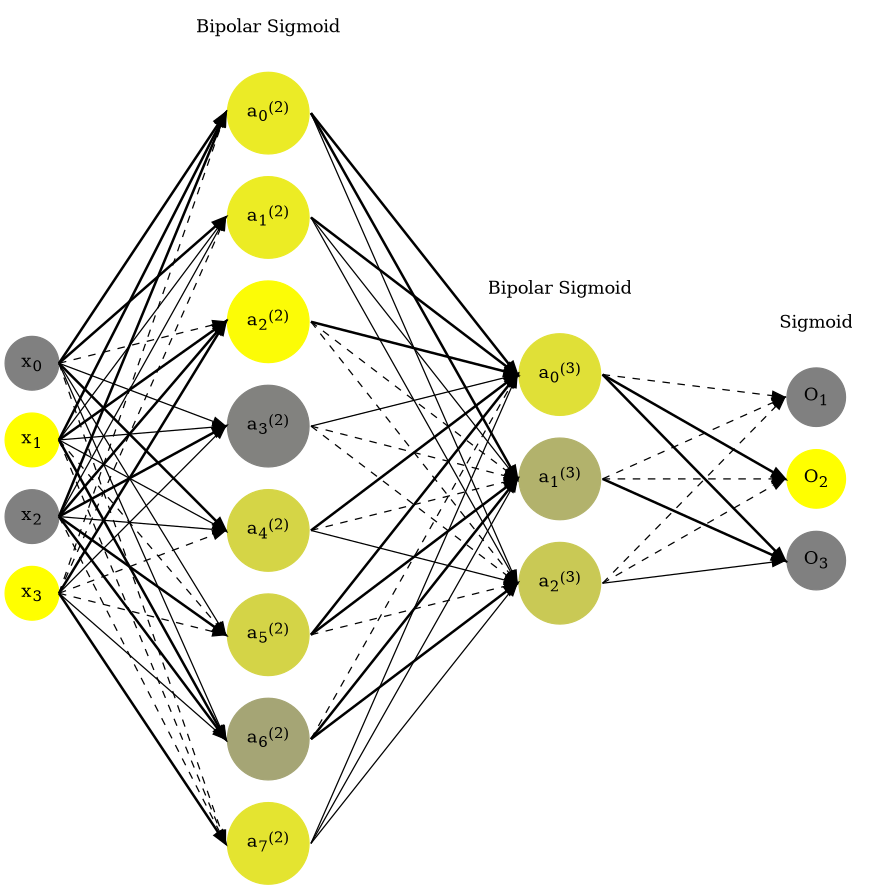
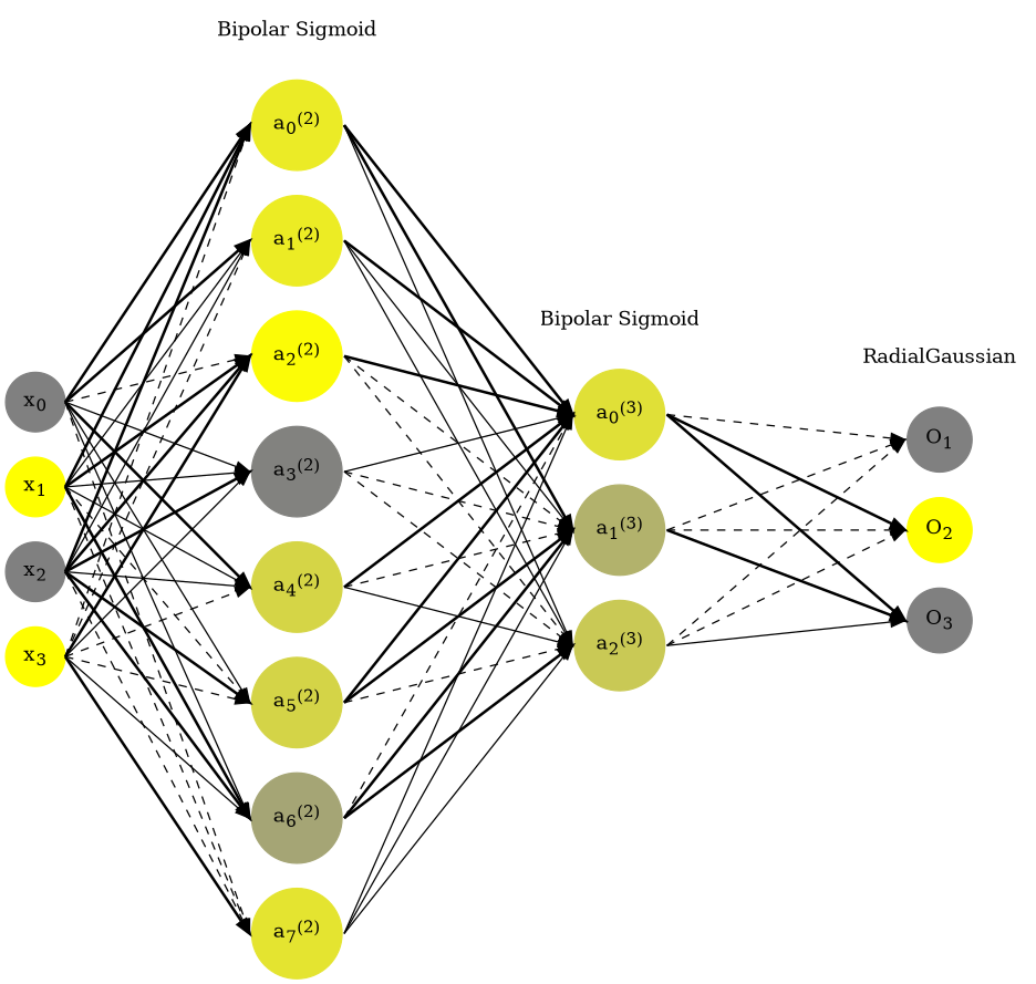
  digraph {
    rankdir=LR
    ranksep=1.4
    splines=false
    node [color="0.1667, 0.0, 0.5" fillcolor="0.1667, 0.0, 0.5" shape=circle style=filled]
    edge [headport=w style=bold tailport=e]
    n1 [label=<x<sub>0</sub>>]
    n2 [color="0.1667, 1.0, 1.0" fillcolor="0.1667, 1.0, 1.0" label=<x<sub>1</sub>>]
    n3 [label=<x<sub>2</sub>>]
    n4 [color="0.1667, 1.0, 1.0" fillcolor="0.1667, 1.0, 1.0" label=<x<sub>3</sub>>]
    n5 [color="0.1667, 0.837868, 0.918934" fillcolor="0.1667, 0.837868, 0.918934" label=<a<sub>0</sub><sup>(2)</sup>>]
    n6 [color="0.1667, 0.845963, 0.922982" fillcolor="0.1667, 0.845963, 0.922982" label=<a<sub>1</sub><sup>(2)</sup>>]
    n7 [color="0.1667, 0.973025, 0.986512" fillcolor="0.1667, 0.973025, 0.986512" label=<a<sub>2</sub><sup>(2)</sup>>]
    n8 [color="0.1667, 0.021433, 0.510717" fillcolor="0.1667, 0.021433, 0.510717" label=<a<sub>3</sub><sup>(2)</sup>>]
    n9 [color="0.1667, 0.668761, 0.834381" fillcolor="0.1667, 0.668761, 0.834381" label=<a<sub>4</sub><sup>(2)</sup>>]
    n10 [color="0.1667, 0.663529, 0.831765" fillcolor="0.1667, 0.663529, 0.831765" label=<a<sub>5</sub><sup>(2)</sup>>]
    n11 [color="0.1667, 0.292508, 0.646254" fillcolor="0.1667, 0.292508, 0.646254" label=<a<sub>6</sub><sup>(2)</sup>>]
    n12 [color="0.1667, 0.786282, 0.893141" fillcolor="0.1667, 0.786282, 0.893141" label=<a<sub>7</sub><sup>(2)</sup>>]
    n13 [color="0.1667, 0.754877, 0.877439" fillcolor="0.1667, 0.754877, 0.877439" label=<a<sub>0</sub><sup>(3)</sup>>]
    n14 [color="0.1667, 0.393379, 0.696690" fillcolor="0.1667, 0.393379, 0.696690" label=<a<sub>1</sub><sup>(3)</sup>>]
    n15 [color="0.1667, 0.578123, 0.789061" fillcolor="0.1667, 0.578123, 0.789061" label=<a<sub>2</sub><sup>(3)</sup>>]
    n16 [label=<O<sub>1</sub>>]
    n17 [color="0.1667, 1.0, 1.0" fillcolor="0.1667, 1.0, 1.0" label=<O<sub>2</sub>>]
    n18 [label=<O<sub>3</sub>>]
    n19 [label="Bipolar Sigmoid" shape=plaintext color=teal fillcolor="" style=""]
    n20 [label="Bipolar Sigmoid" shape=plaintext color=darkorange fillcolor="" style=""]
-   n21 [label=Sigmoid shape=plaintext color=darkorange fillcolor="" style=""]
+   n21 [label=RadialGaussian shape=plaintext color=darkorange fillcolor="" style=""]
    subgraph sub_1 {
      n1
    }
    subgraph sub_2 {
      n2
    }
    subgraph sub_3 {
      n3
    }
    subgraph sub_4 {
      n4
    }
    subgraph sub_5 {
      n5
    }
    subgraph sub_6 {
      n6
    }
    subgraph sub_7 {
      n7
    }
    subgraph sub_8 {
      n8
    }
    subgraph sub_9 {
      n9
    }
    subgraph sub_10 {
      n10
    }
    subgraph sub_11 {
      n11
    }
    subgraph sub_12 {
      n12
    }
    subgraph sub_13 {
      n13
    }
    subgraph sub_14 {
      n14
    }
    subgraph sub_15 {
      n15
    }
    subgraph sub_16 {
      n16
    }
    subgraph sub_17 {
      n17
    }
    subgraph sub_18 {
      n18
    }
    subgraph sub_19 {
      rank=same
      n1
      n2
      n3
      n4
    }
    subgraph sub_20 {
      rank=same
      n5
      n6
      n7
      n8
      n9
      n10
      n11
      n12
    }
    subgraph sub_21 {
      rank=same
      n13
      n14
      n15
    }
    subgraph sub_22 {
      rank=same
      n16
      n17
      n18
    }
    subgraph sub_23 {
      rank=same
      n5
      n19
    }
    subgraph sub_24 {
      rank=same
      n13
      n20
    }
    subgraph sub_25 {
      rank=same
      n16
      n21
    }
    n1 -> n2 [style=invis]
    n1 -> n5
    n1 -> n6
    n1 -> n7 [style=dashed]
    n1 -> n8 [style=solid]
    n1 -> n9
    n1 -> n10 [style=solid]
    n1 -> n11 [style=solid]
    n1 -> n12 [style=dashed]
    n2 -> n3 [style=invis]
    n2 -> n5
    n2 -> n6 [style=solid]
    n2 -> n7
    n2 -> n8 [style=solid]
    n2 -> n9 [style=solid]
    n2 -> n10 [style=dashed]
    n2 -> n11
    n2 -> n12 [style=dashed]
    n3 -> n4 [style=invis]
    n3 -> n5
    n3 -> n6 [style=solid]
    n3 -> n7
    n3 -> n8
    n3 -> n9 [style=solid]
    n3 -> n10
    n3 -> n11
    n3 -> n12 [style=dashed]
    n4 -> n5 [style=dashed]
    n4 -> n6 [style=dashed]
    n4 -> n7
    n4 -> n8 [style=solid]
    n4 -> n9 [style=dashed]
    n4 -> n10 [style=dashed]
    n4 -> n11 [style=solid]
    n4 -> n12
    n5 -> n6 [style=invis]
    n5 -> n13
    n5 -> n14
    n5 -> n15 [style=solid]
    n6 -> n7 [style=invis]
    n6 -> n13
    n6 -> n14 [style=solid]
    n6 -> n15 [style=solid]
    n7 -> n8 [style=invis]
    n7 -> n13
    n7 -> n14 [style=dashed]
    n7 -> n15 [style=dashed]
    n8 -> n9 [style=invis]
    n8 -> n13 [style=solid]
    n8 -> n14 [style=dashed]
    n8 -> n15 [style=dashed]
    n9 -> n10 [style=invis]
    n9 -> n13
    n9 -> n14 [style=dashed]
    n9 -> n15 [style=solid]
    n10 -> n11 [style=invis]
    n10 -> n13
    n10 -> n14
    n10 -> n15 [style=dashed]
    n11 -> n12 [style=invis]
    n11 -> n13 [style=dashed]
    n11 -> n14
    n11 -> n15
    n12 -> n13 [style=solid]
    n12 -> n14 [style=solid]
    n12 -> n15 [style=solid]
    n13 -> n14 [style=invis]
    n13 -> n16 [style=dashed]
    n13 -> n17
    n13 -> n18
    n14 -> n15 [style=invis]
    n14 -> n16 [style=dashed]
    n14 -> n17 [style=dashed]
    n14 -> n18
    n15 -> n16 [style=dashed]
    n15 -> n17 [style=dashed]
    n15 -> n18 [style=solid]
    n16 -> n17 [style=invis]
    n17 -> n18 [style=invis]
    n19 -> n5 [style=invis]
    n20 -> n13 [style=invis]
    n21 -> n16 [style=invis]
  }
